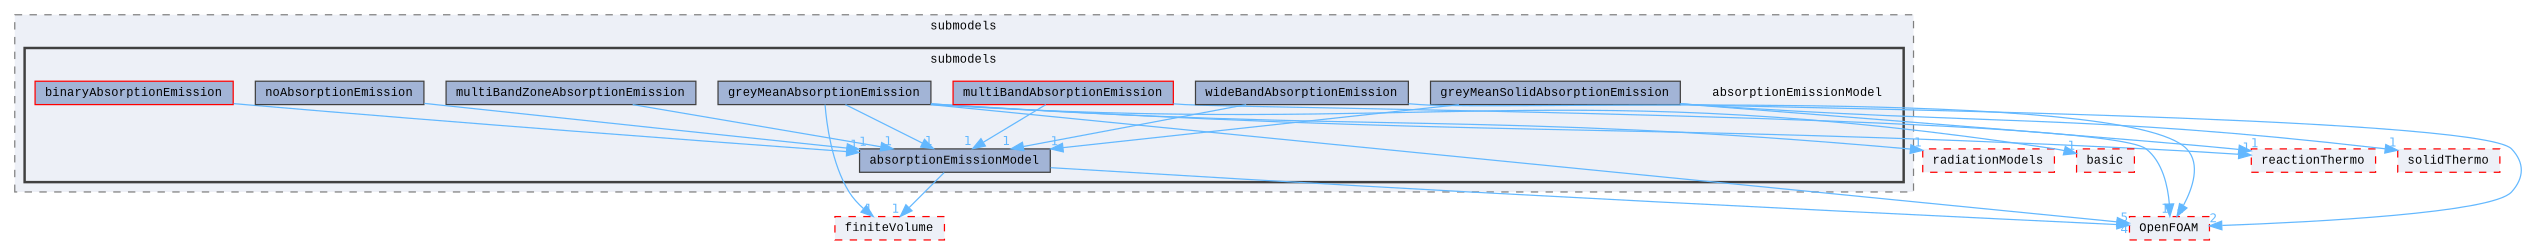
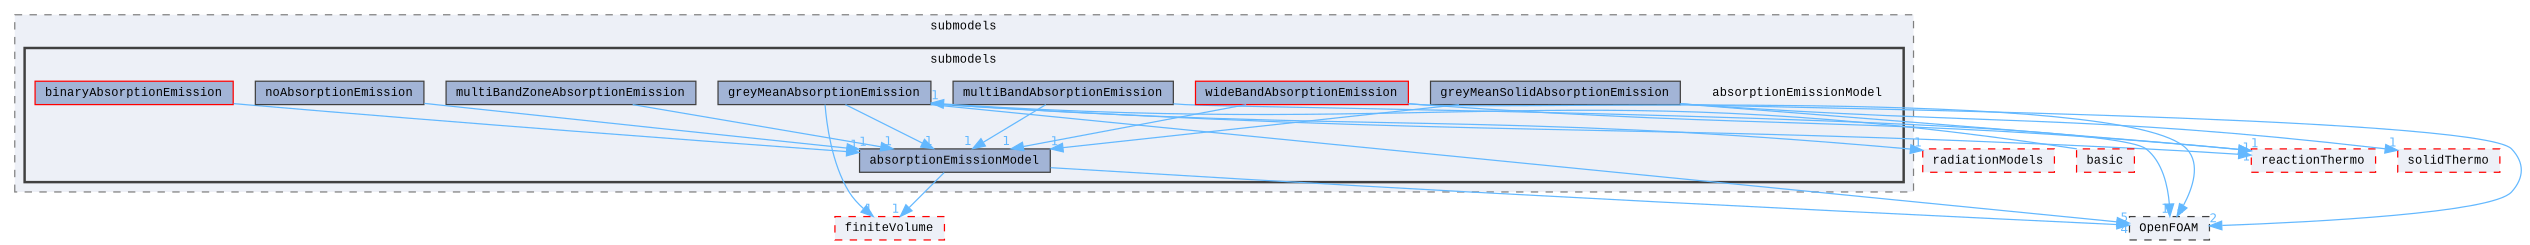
  digraph {
    compound=true
    fontname="Liberation Mono"
    node [fontname="Liberation Mono" fontsize=10 shape=box color=grey25 fillcolor="#a2b4d6" style=filled]
    edge [color=steelblue1 fontcolor=steelblue1 fontname="Liberation Mono" fontsize=10 headlabel=1 labeldistance=1.5 labelfontname=Helvetica labelfontsize=10]
    n1 [height=0.2 label=absorptionEmissionModel shape=plaintext width=0.4 color="" fillcolor="" style=""]
    n2 [height=0.2 label=absorptionEmissionModel width=0.4]
    n3 [color=red height=0.2 label=binaryAbsorptionEmission width=0.4]
    n4 [height=0.2 label=greyMeanAbsorptionEmission width=0.4]
    n5 [height=0.2 label=greyMeanSolidAbsorptionEmission width=0.4]
-   n6 [color=red height=0.2 label=multiBandAbsorptionEmission width=0.4]
+   n6 [height=0.2 label=multiBandAbsorptionEmission width=0.4]
    n7 [height=0.2 label=multiBandZoneAbsorptionEmission width=0.4]
    n8 [height=0.2 label=noAbsorptionEmission width=0.4]
-   n9 [height=0.2 label=wideBandAbsorptionEmission width=0.4]
-   n10 [color=red fillcolor="#edf0f7" height=0.2 label=OpenFOAM style="filled,dashed" width=0.4]
+   n9 [color=red height=0.2 label=wideBandAbsorptionEmission width=0.4]
+   n10 [fillcolor="#edf0f7" height=0.2 label=OpenFOAM style="filled,dashed" width=0.4]
    n11 [color=red fillcolor="#edf0f7" height=0.2 label=finiteVolume style="filled,dashed" width=0.4]
    n12 [color=red fillcolor="#edf0f7" height=0.2 label=reactionThermo style="filled,dashed" width=0.4]
    n13 [color=red fillcolor="#edf0f7" height=0.2 label=radiationModels style="filled,dashed" width=0.4]
    n14 [color=red fillcolor="#edf0f7" height=0.2 label=basic style="filled,dashed" width=0.4]
    n15 [color=red fillcolor="#edf0f7" height=0.2 label=solidThermo style="filled,dashed" width=0.4]
    subgraph cluster_1 {
      bgcolor="#edf0f7"
      fontsize=10
      label=submodels
      pencolor=grey50
      style="filled,dashed"
      subgraph cluster_2 {
        bgcolor="#edf0f7"
        fontsize=10
        label=submodels
        pencolor=grey25
        style="filled,bold"
        n1
        n2
        n3
        n4
        n5
        n6
        n7
        n8
        n9
      }
    }
    n2 -> n10 [headlabel=5]
    n2 -> n11
    n3 -> n2
    n4 -> n2
    n4 -> n10 [headlabel=4]
    n4 -> n11
    n4 -> n12
    n4 -> n13
-   n4 -> n14
+   n14 -> n4
    n5 -> n2
    n5 -> n10 [headlabel=2]
    n5 -> n12
    n5 -> n15
    n6 -> n2
    n6 -> n10
    n7 -> n2
    n8 -> n2
    n9 -> n2
    n9 -> n10 [headlabel=4]
+   n9 -> n12
  }
